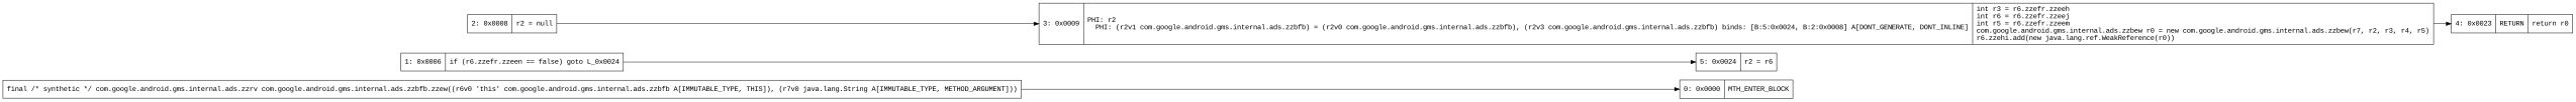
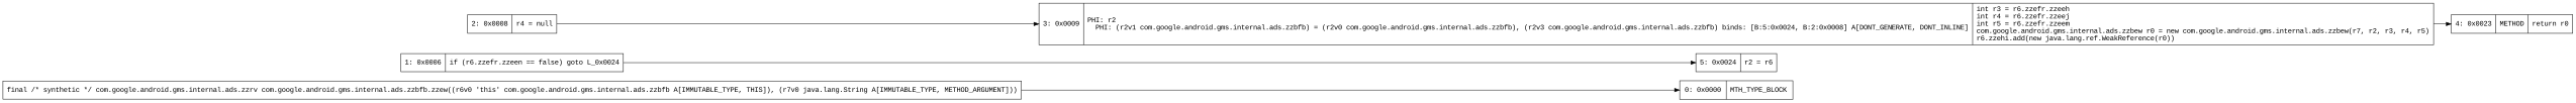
  digraph {
    fontname="Liberation Mono"
    rankdir=LR
    node [fontname="Liberation Mono" shape=record]
    edge [fontname="Liberation Mono"]
-   n1 [label="{0\:\ 0x0000|MTH_ENTER_BLOCK\l}"]
+   n1 [label="{0\:\ 0x0000|MTH_TYPE_BLOCK\l}"]
    n2 [label="{1\:\ 0x0006|if (r6.zzefr.zzeen == false) goto L_0x0024\l}"]
    n3 [label="{5\:\ 0x0024|r2 = r6\l}"]
-   n4 [label="{2\:\ 0x0008|r2 = null\l}"]
-   n5 [label="{3\:\ 0x0009|PHI: r2 \l  PHI: (r2v1 com.google.android.gms.internal.ads.zzbfb) = (r2v0 com.google.android.gms.internal.ads.zzbfb), (r2v3 com.google.android.gms.internal.ads.zzbfb) binds: [B:5:0x0024, B:2:0x0008] A[DONT_GENERATE, DONT_INLINE]\l|int r3 = r6.zzefr.zzeeh\lint r6 = r6.zzefr.zzeej\lint r5 = r6.zzefr.zzeem\lcom.google.android.gms.internal.ads.zzbew r0 = new com.google.android.gms.internal.ads.zzbew(r7, r2, r3, r4, r5)\lr6.zzehi.add(new java.lang.ref.WeakReference(r0))\l}"]
-   n6 [label="{4\:\ 0x0023|RETURN\l|return r0\l}"]
+   n4 [label="{2\:\ 0x0008|r4 = null\l}"]
+   n5 [label="{3\:\ 0x0009|PHI: r2 \l  PHI: (r2v1 com.google.android.gms.internal.ads.zzbfb) = (r2v0 com.google.android.gms.internal.ads.zzbfb), (r2v3 com.google.android.gms.internal.ads.zzbfb) binds: [B:5:0x0024, B:2:0x0008] A[DONT_GENERATE, DONT_INLINE]\l|int r3 = r6.zzefr.zzeeh\lint r4 = r6.zzefr.zzeej\lint r5 = r6.zzefr.zzeem\lcom.google.android.gms.internal.ads.zzbew r0 = new com.google.android.gms.internal.ads.zzbew(r7, r2, r3, r4, r5)\lr6.zzehi.add(new java.lang.ref.WeakReference(r0))\l}"]
+   n6 [label="{4\:\ 0x0023|METHOD\l|return r0\l}"]
    n7 [label="{final \/* synthetic *\/ com.google.android.gms.internal.ads.zzrv com.google.android.gms.internal.ads.zzbfb.zzew((r6v0 'this' com.google.android.gms.internal.ads.zzbfb A[IMMUTABLE_TYPE, THIS]), (r7v0 java.lang.String A[IMMUTABLE_TYPE, METHOD_ARGUMENT])) }"]
    n2 -> n3
    n4 -> n5
    n5 -> n6
    n7 -> n1
  }
